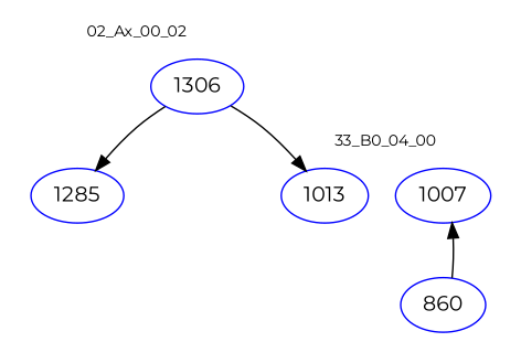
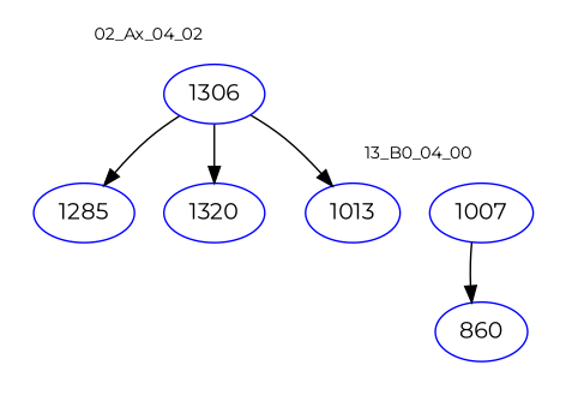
  digraph {
    fontname=Montserrat
    node [color=blue fontname=Montserrat]
    edge [color=black fontname=Montserrat]
    n1 [label=1306]
    n2 [label=1285]
+   n3 [label=1320]
    n4 [label=1007]
    n5 [label=860]
    n6 [label=1013]
    subgraph cluster_1 {
      color=white
      fontsize=10
-     label="02_Ax_00_02"
+     label="02_Ax_04_02"
      n1
      n2
+     n3
    }
    subgraph cluster_2 {
      color=white
      fontsize=10
-     label="33_B0_04_00"
+     label="13_B0_04_00"
      n4
      n5
      n6
    }
    n1 -> n2
+   n1 -> n3
    n1 -> n6
-   n5 -> n4
+   n4 -> n5
  }
